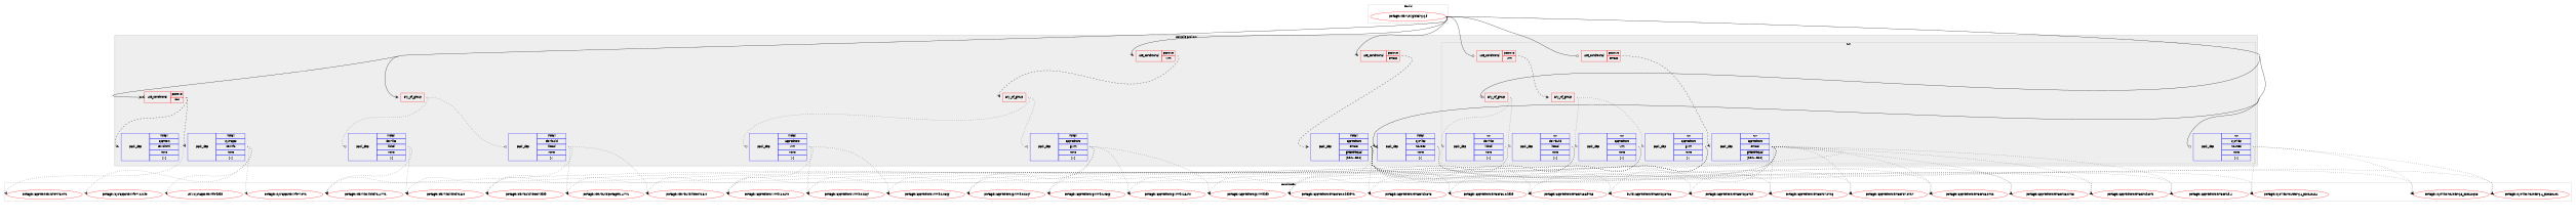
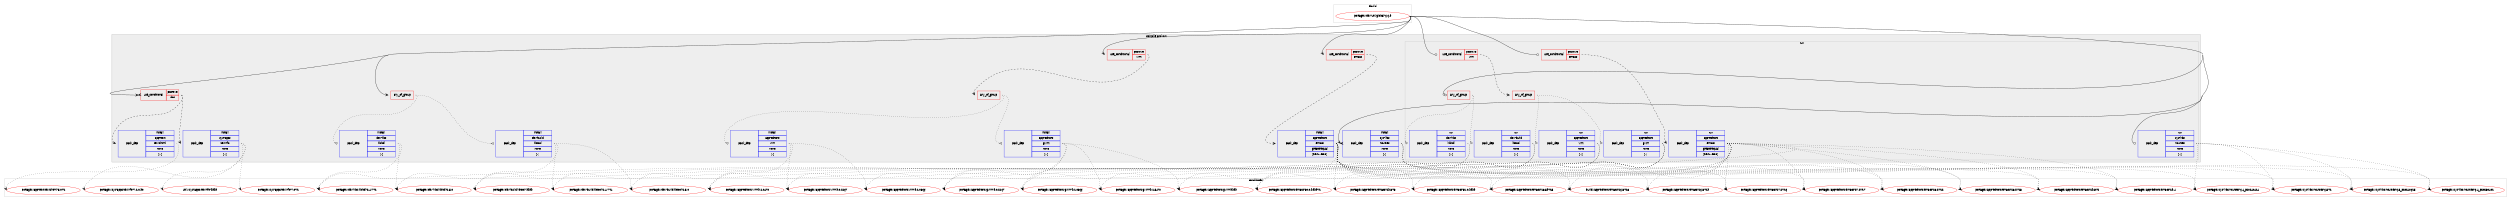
  digraph {
    compound=true
    concentrate=true
    fontname=Helvetica
    fontsize=10
    newrank=true
    rankdir=TB
    ranksep=1.5
    node [color=red fontname=Helvetica fontsize=10]
    edge [arrowhead=vee headport=w style=dotted tailport=e weight=100]
    n1 [label="portage://dev-util/global-6.6.9" width=4]
    n2 [color=blue label=<<TABLE BORDER="0" CELLBORDER="1" CELLSPACING="0" CELLPADDING="4" WIDTH="220"><TR><TD ROWSPAN="6" CELLPADDING="30">pack_dep</TD></TR><TR><TD WIDTH="110">install</TD></TR><TR><TD>dev-libs</TD></TR><TR><TD>libltdl</TD></TR><TR><TD>none</TD></TR><TR><TD>[,,]</TD></TR></TABLE>> shape=none]
    n3 [color=blue label=<<TABLE BORDER="0" CELLBORDER="1" CELLSPACING="0" CELLPADDING="4" WIDTH="220"><TR><TD ROWSPAN="6" CELLPADDING="30">pack_dep</TD></TR><TR><TD WIDTH="110">install</TD></TR><TR><TD>dev-build</TD></TR><TR><TD>libtool</TD></TR><TR><TD>none</TD></TR><TR><TD>[,,]</TD></TR></TABLE>> shape=none]
    n4 [label=<<TABLE BORDER="0" CELLBORDER="1" CELLSPACING="0" CELLPADDING="4"><TR><TD CELLPADDING="10">any_of_group</TD></TR></TABLE>> shape=none]
    n5 [color=blue label=<<TABLE BORDER="0" CELLBORDER="1" CELLSPACING="0" CELLPADDING="4" WIDTH="220"><TR><TD ROWSPAN="6" CELLPADDING="30">pack_dep</TD></TR><TR><TD WIDTH="110">install</TD></TR><TR><TD>app-text</TD></TR><TR><TD>texi2html</TD></TR><TR><TD>none</TD></TR><TR><TD>[,,]</TD></TR></TABLE>> shape=none]
    n6 [color=blue label=<<TABLE BORDER="0" CELLBORDER="1" CELLSPACING="0" CELLPADDING="4" WIDTH="220"><TR><TD ROWSPAN="6" CELLPADDING="30">pack_dep</TD></TR><TR><TD WIDTH="110">install</TD></TR><TR><TD>sys-apps</TD></TR><TR><TD>texinfo</TD></TR><TR><TD>none</TD></TR><TR><TD>[,,]</TD></TR></TABLE>> shape=none]
    n7 [label=<<TABLE BORDER="0" CELLBORDER="1" CELLSPACING="0" CELLPADDING="4"><TR><TD ROWSPAN="3" CELLPADDING="10">use_conditional</TD></TR><TR><TD>positive</TD></TR><TR><TD>doc</TD></TR></TABLE>> shape=none]
    n8 [color=blue label=<<TABLE BORDER="0" CELLBORDER="1" CELLSPACING="0" CELLPADDING="4" WIDTH="220"><TR><TD ROWSPAN="6" CELLPADDING="30">pack_dep</TD></TR><TR><TD WIDTH="110">install</TD></TR><TR><TD>app-editors</TD></TR><TR><TD>emacs</TD></TR><TR><TD>greaterequal</TD></TR><TR><TD>[23.1,,,23.1]</TD></TR></TABLE>> shape=none]
    n9 [label=<<TABLE BORDER="0" CELLBORDER="1" CELLSPACING="0" CELLPADDING="4"><TR><TD ROWSPAN="3" CELLPADDING="10">use_conditional</TD></TR><TR><TD>positive</TD></TR><TR><TD>emacs</TD></TR></TABLE>> shape=none]
    n10 [color=blue label=<<TABLE BORDER="0" CELLBORDER="1" CELLSPACING="0" CELLPADDING="4" WIDTH="220"><TR><TD ROWSPAN="6" CELLPADDING="30">pack_dep</TD></TR><TR><TD WIDTH="110">install</TD></TR><TR><TD>app-editors</TD></TR><TR><TD>vim</TD></TR><TR><TD>none</TD></TR><TR><TD>[,,]</TD></TR></TABLE>> shape=none]
    n11 [color=blue label=<<TABLE BORDER="0" CELLBORDER="1" CELLSPACING="0" CELLPADDING="4" WIDTH="220"><TR><TD ROWSPAN="6" CELLPADDING="30">pack_dep</TD></TR><TR><TD WIDTH="110">install</TD></TR><TR><TD>app-editors</TD></TR><TR><TD>gvim</TD></TR><TR><TD>none</TD></TR><TR><TD>[,,]</TD></TR></TABLE>> shape=none]
    n12 [label=<<TABLE BORDER="0" CELLBORDER="1" CELLSPACING="0" CELLPADDING="4"><TR><TD CELLPADDING="10">any_of_group</TD></TR></TABLE>> shape=none]
    n13 [label=<<TABLE BORDER="0" CELLBORDER="1" CELLSPACING="0" CELLPADDING="4"><TR><TD ROWSPAN="3" CELLPADDING="10">use_conditional</TD></TR><TR><TD>positive</TD></TR><TR><TD>vim</TD></TR></TABLE>> shape=none]
    n14 [color=blue label=<<TABLE BORDER="0" CELLBORDER="1" CELLSPACING="0" CELLPADDING="4" WIDTH="220"><TR><TD ROWSPAN="6" CELLPADDING="30">pack_dep</TD></TR><TR><TD WIDTH="110">install</TD></TR><TR><TD>sys-libs</TD></TR><TR><TD>ncurses</TD></TR><TR><TD>none</TD></TR><TR><TD>[,,]</TD></TR></TABLE>> shape=none]
    n15 [color=blue label=<<TABLE BORDER="0" CELLBORDER="1" CELLSPACING="0" CELLPADDING="4" WIDTH="220"><TR><TD ROWSPAN="6" CELLPADDING="30">pack_dep</TD></TR><TR><TD WIDTH="110">run</TD></TR><TR><TD>dev-libs</TD></TR><TR><TD>libltdl</TD></TR><TR><TD>none</TD></TR><TR><TD>[,,]</TD></TR></TABLE>> shape=none]
    n16 [color=blue label=<<TABLE BORDER="0" CELLBORDER="1" CELLSPACING="0" CELLPADDING="4" WIDTH="220"><TR><TD ROWSPAN="6" CELLPADDING="30">pack_dep</TD></TR><TR><TD WIDTH="110">run</TD></TR><TR><TD>dev-build</TD></TR><TR><TD>libtool</TD></TR><TR><TD>none</TD></TR><TR><TD>[,,]</TD></TR></TABLE>> shape=none]
    n17 [label=<<TABLE BORDER="0" CELLBORDER="1" CELLSPACING="0" CELLPADDING="4"><TR><TD CELLPADDING="10">any_of_group</TD></TR></TABLE>> shape=none]
    n18 [color=blue label=<<TABLE BORDER="0" CELLBORDER="1" CELLSPACING="0" CELLPADDING="4" WIDTH="220"><TR><TD ROWSPAN="6" CELLPADDING="30">pack_dep</TD></TR><TR><TD WIDTH="110">run</TD></TR><TR><TD>app-editors</TD></TR><TR><TD>emacs</TD></TR><TR><TD>greaterequal</TD></TR><TR><TD>[23.1,,,23.1]</TD></TR></TABLE>> shape=none]
    n19 [label=<<TABLE BORDER="0" CELLBORDER="1" CELLSPACING="0" CELLPADDING="4"><TR><TD ROWSPAN="3" CELLPADDING="10">use_conditional</TD></TR><TR><TD>positive</TD></TR><TR><TD>emacs</TD></TR></TABLE>> shape=none]
    n20 [color=blue label=<<TABLE BORDER="0" CELLBORDER="1" CELLSPACING="0" CELLPADDING="4" WIDTH="220"><TR><TD ROWSPAN="6" CELLPADDING="30">pack_dep</TD></TR><TR><TD WIDTH="110">run</TD></TR><TR><TD>app-editors</TD></TR><TR><TD>gvim</TD></TR><TR><TD>none</TD></TR><TR><TD>[,,]</TD></TR></TABLE>> shape=none]
    n21 [color=blue label=<<TABLE BORDER="0" CELLBORDER="1" CELLSPACING="0" CELLPADDING="4" WIDTH="220"><TR><TD ROWSPAN="6" CELLPADDING="30">pack_dep</TD></TR><TR><TD WIDTH="110">run</TD></TR><TR><TD>app-editors</TD></TR><TR><TD>vim</TD></TR><TR><TD>none</TD></TR><TR><TD>[,,]</TD></TR></TABLE>> shape=none]
    n22 [label=<<TABLE BORDER="0" CELLBORDER="1" CELLSPACING="0" CELLPADDING="4"><TR><TD CELLPADDING="10">any_of_group</TD></TR></TABLE>> shape=none]
    n23 [label=<<TABLE BORDER="0" CELLBORDER="1" CELLSPACING="0" CELLPADDING="4"><TR><TD ROWSPAN="3" CELLPADDING="10">use_conditional</TD></TR><TR><TD>positive</TD></TR><TR><TD>vim</TD></TR></TABLE>> shape=none]
    n24 [color=blue label=<<TABLE BORDER="0" CELLBORDER="1" CELLSPACING="0" CELLPADDING="4" WIDTH="220"><TR><TD ROWSPAN="6" CELLPADDING="30">pack_dep</TD></TR><TR><TD WIDTH="110">run</TD></TR><TR><TD>sys-libs</TD></TR><TR><TD>ncurses</TD></TR><TR><TD>none</TD></TR><TR><TD>[,,]</TD></TR></TABLE>> shape=none]
    n25 [label="portage://dev-build/libtool-9999" width=4]
    n26 [label="portage://dev-build/libtool-2.5.0" width=4]
-   n27 [label="portage://dev-build/portage-2.4.7-r4" width=4]
+   n27 [label="portage://dev-build/libtool-2.4.7-r4" width=4]
    n28 [label="portage://dev-libs/libltdl-2.5.0" width=4]
    n29 [label="portage://dev-libs/libltdl-2.4.7-r1" width=4]
    n30 [label="portage://app-text/texi2html-5.0-r1" width=4]
    n31 [label="util://sys-apps/texinfo-9999" width=4]
    n32 [label="portage://sys-apps/texinfo-7.1.0.90" width=4]
    n33 [label="portage://sys-apps/texinfo-7.0-r1" width=4]
    n34 [label="portage://app-editors/emacs-31.0.9999" width=4]
    n35 [label="portage://app-editors/emacs-30.0.9999-r1" width=4]
    n36 [label="portage://app-editors/emacs-29.4" width=4]
    n37 [label="portage://app-editors/emacs-29.3-r3" width=4]
    n38 [label="portage://app-editors/emacs-29.3-r2" width=4]
    n39 [label="portage://app-editors/emacs-28.2-r13" width=4]
    n40 [label="portage://app-editors/emacs-28.2-r12" width=4]
    n41 [label="portage://app-editors/emacs-27.2-r17" width=4]
    n42 [label="portage://app-editors/emacs-27.2-r16" width=4]
    n43 [label="portage://app-editors/emacs-26.3-r19" width=4]
    n44 [label="build://app-editors/emacs-26.3-r18" width=4]
    n45 [label="portage://app-editors/emacs-18.59-r15" width=4]
    n46 [label="portage://app-editors/vim-9.1.0470" width=4]
    n47 [label="portage://app-editors/vim-9.1.0366" width=4]
    n48 [label="portage://app-editors/vim-9.0.2167" width=4]
    n49 [label="portage://app-editors/gvim-9999" width=4]
    n50 [label="portage://app-editors/gvim-9.1.5470" width=4]
    n51 [label="portage://app-editors/gvim-9.1.0366" width=4]
    n52 [label="portage://app-editors/gvim-9.0.2167" width=4]
    n53 [label="portage://sys-libs/ncurses-6.5_p20240615" width=4]
+   n54 [label="portage://sys-libs/ncurses-6.5-r1" width=4]
    n55 [label="portage://sys-libs/ncurses-6.4_p20240414" width=4]
    n56 [label="portage://sys-libs/ncurses-6.4_p20230401" width=4]
    subgraph cluster_1 {
      color=gray
      label=<<i>ebuild</i>>
      n1
    }
    subgraph cluster_2 {
      color=gray
      label=<<i>dependencies</i>>
      subgraph cluster_3 {
        color=gray
        fillcolor="#eeeeee"
        label=<<i>compile</i>>
        style=filled
        subgraph sub_4 {
          color=gray
          fillcolor="#eeeeee"
          label=<<i>compile</i>>
          style=filled
          n4
          subgraph sub_5 {
            color=gray
            fillcolor="#eeeeee"
            label=<<i>compile</i>>
            style=filled
            n2
          }
          subgraph sub_6 {
            color=gray
            fillcolor="#eeeeee"
            label=<<i>compile</i>>
            style=filled
            n3
          }
        }
        subgraph sub_7 {
          color=gray
          fillcolor="#eeeeee"
          label=<<i>compile</i>>
          style=filled
          n7
          subgraph sub_8 {
            color=gray
            fillcolor="#eeeeee"
            label=<<i>compile</i>>
            style=filled
            n5
          }
          subgraph sub_9 {
            color=gray
            fillcolor="#eeeeee"
            label=<<i>compile</i>>
            style=filled
            n6
          }
        }
        subgraph sub_10 {
          color=gray
          fillcolor="#eeeeee"
          label=<<i>compile</i>>
          style=filled
          n9
          subgraph sub_11 {
            color=gray
            fillcolor="#eeeeee"
            label=<<i>compile</i>>
            style=filled
            n8
          }
        }
        subgraph sub_12 {
          color=gray
          fillcolor="#eeeeee"
          label=<<i>compile</i>>
          style=filled
          n13
          subgraph sub_13 {
            color=gray
            fillcolor="#eeeeee"
            label=<<i>compile</i>>
            style=filled
            n12
            subgraph sub_14 {
              color=gray
              fillcolor="#eeeeee"
              label=<<i>compile</i>>
              style=filled
              n10
            }
            subgraph sub_15 {
              color=gray
              fillcolor="#eeeeee"
              label=<<i>compile</i>>
              style=filled
              n11
            }
          }
        }
        subgraph sub_16 {
          color=gray
          fillcolor="#eeeeee"
          label=<<i>compile</i>>
          style=filled
          n14
        }
      }
      subgraph cluster_17 {
        color=gray
        fillcolor="#eeeeee"
        label=<<i>compile and run</i>>
        style=filled
      }
      subgraph cluster_18 {
        color=gray
        fillcolor="#eeeeee"
        label=<<i>run</i>>
        style=filled
        subgraph sub_19 {
          color=gray
          fillcolor="#eeeeee"
          label=<<i>run</i>>
          style=filled
          n17
          subgraph sub_20 {
            color=gray
            fillcolor="#eeeeee"
            label=<<i>run</i>>
            style=filled
            n15
          }
          subgraph sub_21 {
            color=gray
            fillcolor="#eeeeee"
            label=<<i>run</i>>
            style=filled
            n16
          }
        }
        subgraph sub_22 {
          color=gray
          fillcolor="#eeeeee"
          label=<<i>run</i>>
          style=filled
          n19
          subgraph sub_23 {
            color=gray
            fillcolor="#eeeeee"
            label=<<i>run</i>>
            style=filled
            n18
          }
        }
        subgraph sub_24 {
          color=gray
          fillcolor="#eeeeee"
          label=<<i>run</i>>
          style=filled
          n23
          subgraph sub_25 {
            color=gray
            fillcolor="#eeeeee"
            label=<<i>run</i>>
            style=filled
            n22
            subgraph sub_26 {
              color=gray
              fillcolor="#eeeeee"
              label=<<i>run</i>>
              style=filled
              n20
            }
            subgraph sub_27 {
              color=gray
              fillcolor="#eeeeee"
              label=<<i>run</i>>
              style=filled
              n21
            }
          }
        }
        subgraph sub_28 {
          color=gray
          fillcolor="#eeeeee"
          label=<<i>run</i>>
          style=filled
          n24
        }
      }
    }
    subgraph cluster_29 {
      color=gray
      label=<<i>candidates</i>>
      rank=same
      subgraph sub_30 {
        color=black
        label=<<i>candidates</i>>
        nodesep=1
        rank=same
        n25
        n26
        n27
      }
      subgraph sub_31 {
        color=black
        label=<<i>candidates</i>>
        nodesep=1
        rank=same
        n28
        n29
      }
      subgraph sub_32 {
        color=black
        label=<<i>candidates</i>>
        nodesep=1
        rank=same
        n30
      }
      subgraph sub_33 {
        color=black
        label=<<i>candidates</i>>
        nodesep=1
        rank=same
        n31
        n32
        n33
      }
      subgraph sub_34 {
        color=black
        label=<<i>candidates</i>>
        nodesep=1
        rank=same
        n34
        n35
        n36
        n37
        n38
        n39
        n40
        n41
        n42
        n43
        n44
        n45
      }
      subgraph sub_35 {
        color=black
        label=<<i>candidates</i>>
        nodesep=1
        rank=same
        n46
        n47
        n48
      }
      subgraph sub_36 {
        color=black
        label=<<i>candidates</i>>
        nodesep=1
        rank=same
        n49
        n50
        n51
        n52
      }
      subgraph sub_37 {
        color=black
        label=<<i>candidates</i>>
        nodesep=1
        rank=same
        n53
+       n54
        n55
        n56
      }
      subgraph sub_38 {
        color=black
        label=<<i>candidates</i>>
        nodesep=1
        rank=same
        n28
        n29
      }
      subgraph sub_39 {
        color=black
        label=<<i>candidates</i>>
        nodesep=1
        rank=same
        n25
        n26
        n27
      }
      subgraph sub_40 {
        color=black
        label=<<i>candidates</i>>
        nodesep=1
        rank=same
        n34
        n35
        n36
        n37
        n38
        n39
        n40
        n41
        n42
        n43
        n44
        n45
      }
      subgraph sub_41 {
        color=black
        label=<<i>candidates</i>>
        nodesep=1
        rank=same
        n46
        n47
        n48
      }
      subgraph sub_42 {
        color=black
        label=<<i>candidates</i>>
        nodesep=1
        rank=same
        n49
        n50
        n51
        n52
      }
      subgraph sub_43 {
        color=black
        label=<<i>candidates</i>>
        nodesep=1
        rank=same
        n53
+       n54
        n55
        n56
      }
    }
    n1 -> n4 [style=solid weight=20]
    n1 -> n7 [style=solid weight=20]
    n1 -> n9 [style=solid weight=20]
    n1 -> n13 [style=solid weight=20]
    n1 -> n14 [style=solid weight=20]
    n1 -> n17 [arrowhead=odot style=solid weight=20]
    n1 -> n19 [arrowhead=odot style=solid weight=20]
    n1 -> n23 [arrowhead=odot style=solid weight=20]
    n1 -> n24 [arrowhead=odot style=solid weight=20]
    n2 -> n28
    n2 -> n29
    n3 -> n25
    n3 -> n26
    n3 -> n27
    n4 -> n2 [arrowhead=oinv weight=20]
    n4 -> n3 [arrowhead=oinv weight=20]
    n5 -> n30
    n6 -> n31
    n6 -> n32
    n6 -> n33
    n7 -> n5 [style=dashed weight=20]
    n7 -> n6 [style=dashed weight=20]
    n8 -> n34
    n8 -> n35
    n8 -> n36
    n8 -> n37
    n8 -> n38
    n8 -> n39
    n8 -> n40
    n8 -> n41
    n8 -> n42
    n8 -> n43
    n8 -> n44
    n8 -> n45
    n9 -> n8 [style=dashed weight=20]
    n10 -> n46
    n10 -> n47
    n10 -> n48
    n11 -> n49
    n11 -> n50
    n11 -> n51
    n11 -> n52
    n12 -> n10 [arrowhead=oinv weight=20]
    n12 -> n11 [arrowhead=oinv weight=20]
    n13 -> n12 [style=dashed weight=20]
    n14 -> n53
+   n14 -> n54
    n14 -> n55
    n14 -> n56
    n15 -> n28
    n15 -> n29
    n16 -> n25
    n16 -> n26
    n16 -> n27
    n17 -> n15 [arrowhead=oinv weight=20]
    n17 -> n16 [arrowhead=oinv weight=20]
    n18 -> n34
    n18 -> n35
    n18 -> n36
    n18 -> n37
    n18 -> n38
    n18 -> n39
    n18 -> n40
    n18 -> n41
    n18 -> n42
    n18 -> n43
    n18 -> n44
    n18 -> n45
    n19 -> n18 [style=dashed weight=20]
    n20 -> n49
    n20 -> n50
    n20 -> n51
    n20 -> n52
    n21 -> n46
    n21 -> n47
    n21 -> n48
    n22 -> n20 [arrowhead=oinv weight=20]
    n22 -> n21 [arrowhead=oinv weight=20]
    n23 -> n22 [style=dashed weight=20]
    n24 -> n53
+   n24 -> n54
    n24 -> n55
    n24 -> n56
  }
